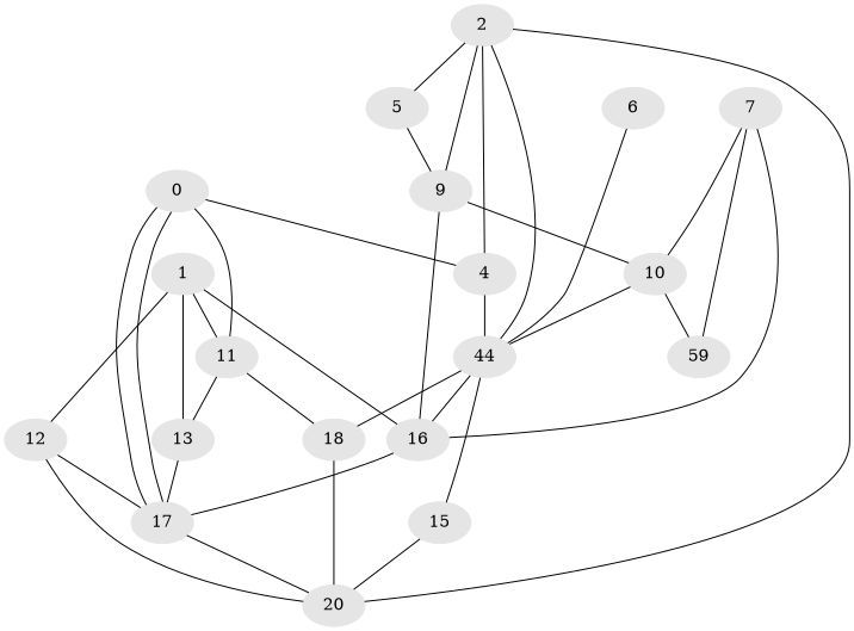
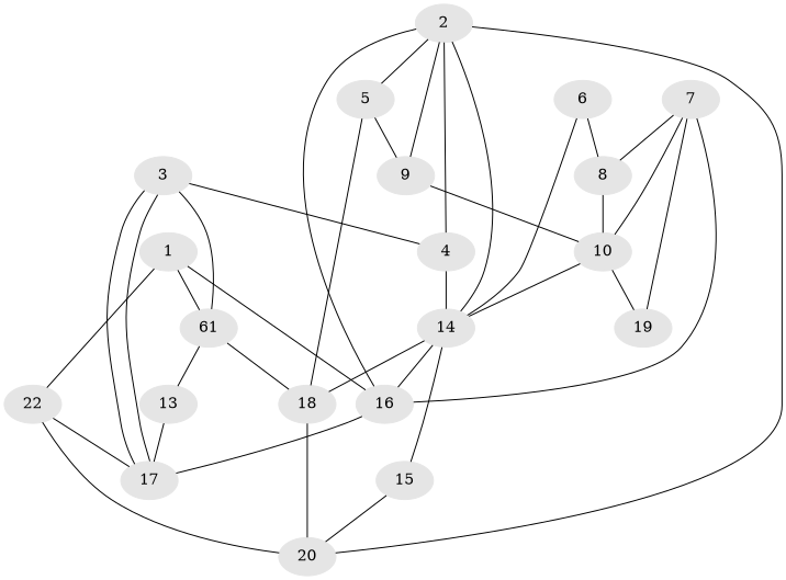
  graph {
    node [color=gray90 style=filled]
    1
-   11
-   12
+   11 [label=61]
+   12 [label=22]
    13
    16
    18
    20
    17
    2
    4
    5
-   14 [label=44]
+   14
    9
    15
-   3 [label=0]
+   3
    10
    6
+   8
    7
-   19 [label=59]
+   19
    1 -- 11
    1 -- 12
-   1 -- 13
    1 -- 16
    11 -- 13
    11 -- 18
    12 -- 20
    12 -- 17
    13 -- 17
    16 -- 17
    18 -- 20
-   17 -- 20
    2 -- 20
    2 -- 4
    2 -- 5
    2 -- 14
    2 -- 9
    4 -- 14
+   5 -- 18
    5 -- 9
    14 -- 16
    14 -- 18
    14 -- 15
-   9 -- 16
+   2 -- 16
    9 -- 10
    15 -- 20
    3 -- 11
    3 -- 17
    3 -- 17
    3 -- 4
    10 -- 14
    10 -- 19
    6 -- 14
+   6 -- 8
+   8 -- 10
    7 -- 16
    7 -- 10
+   7 -- 8
    7 -- 19
  }
